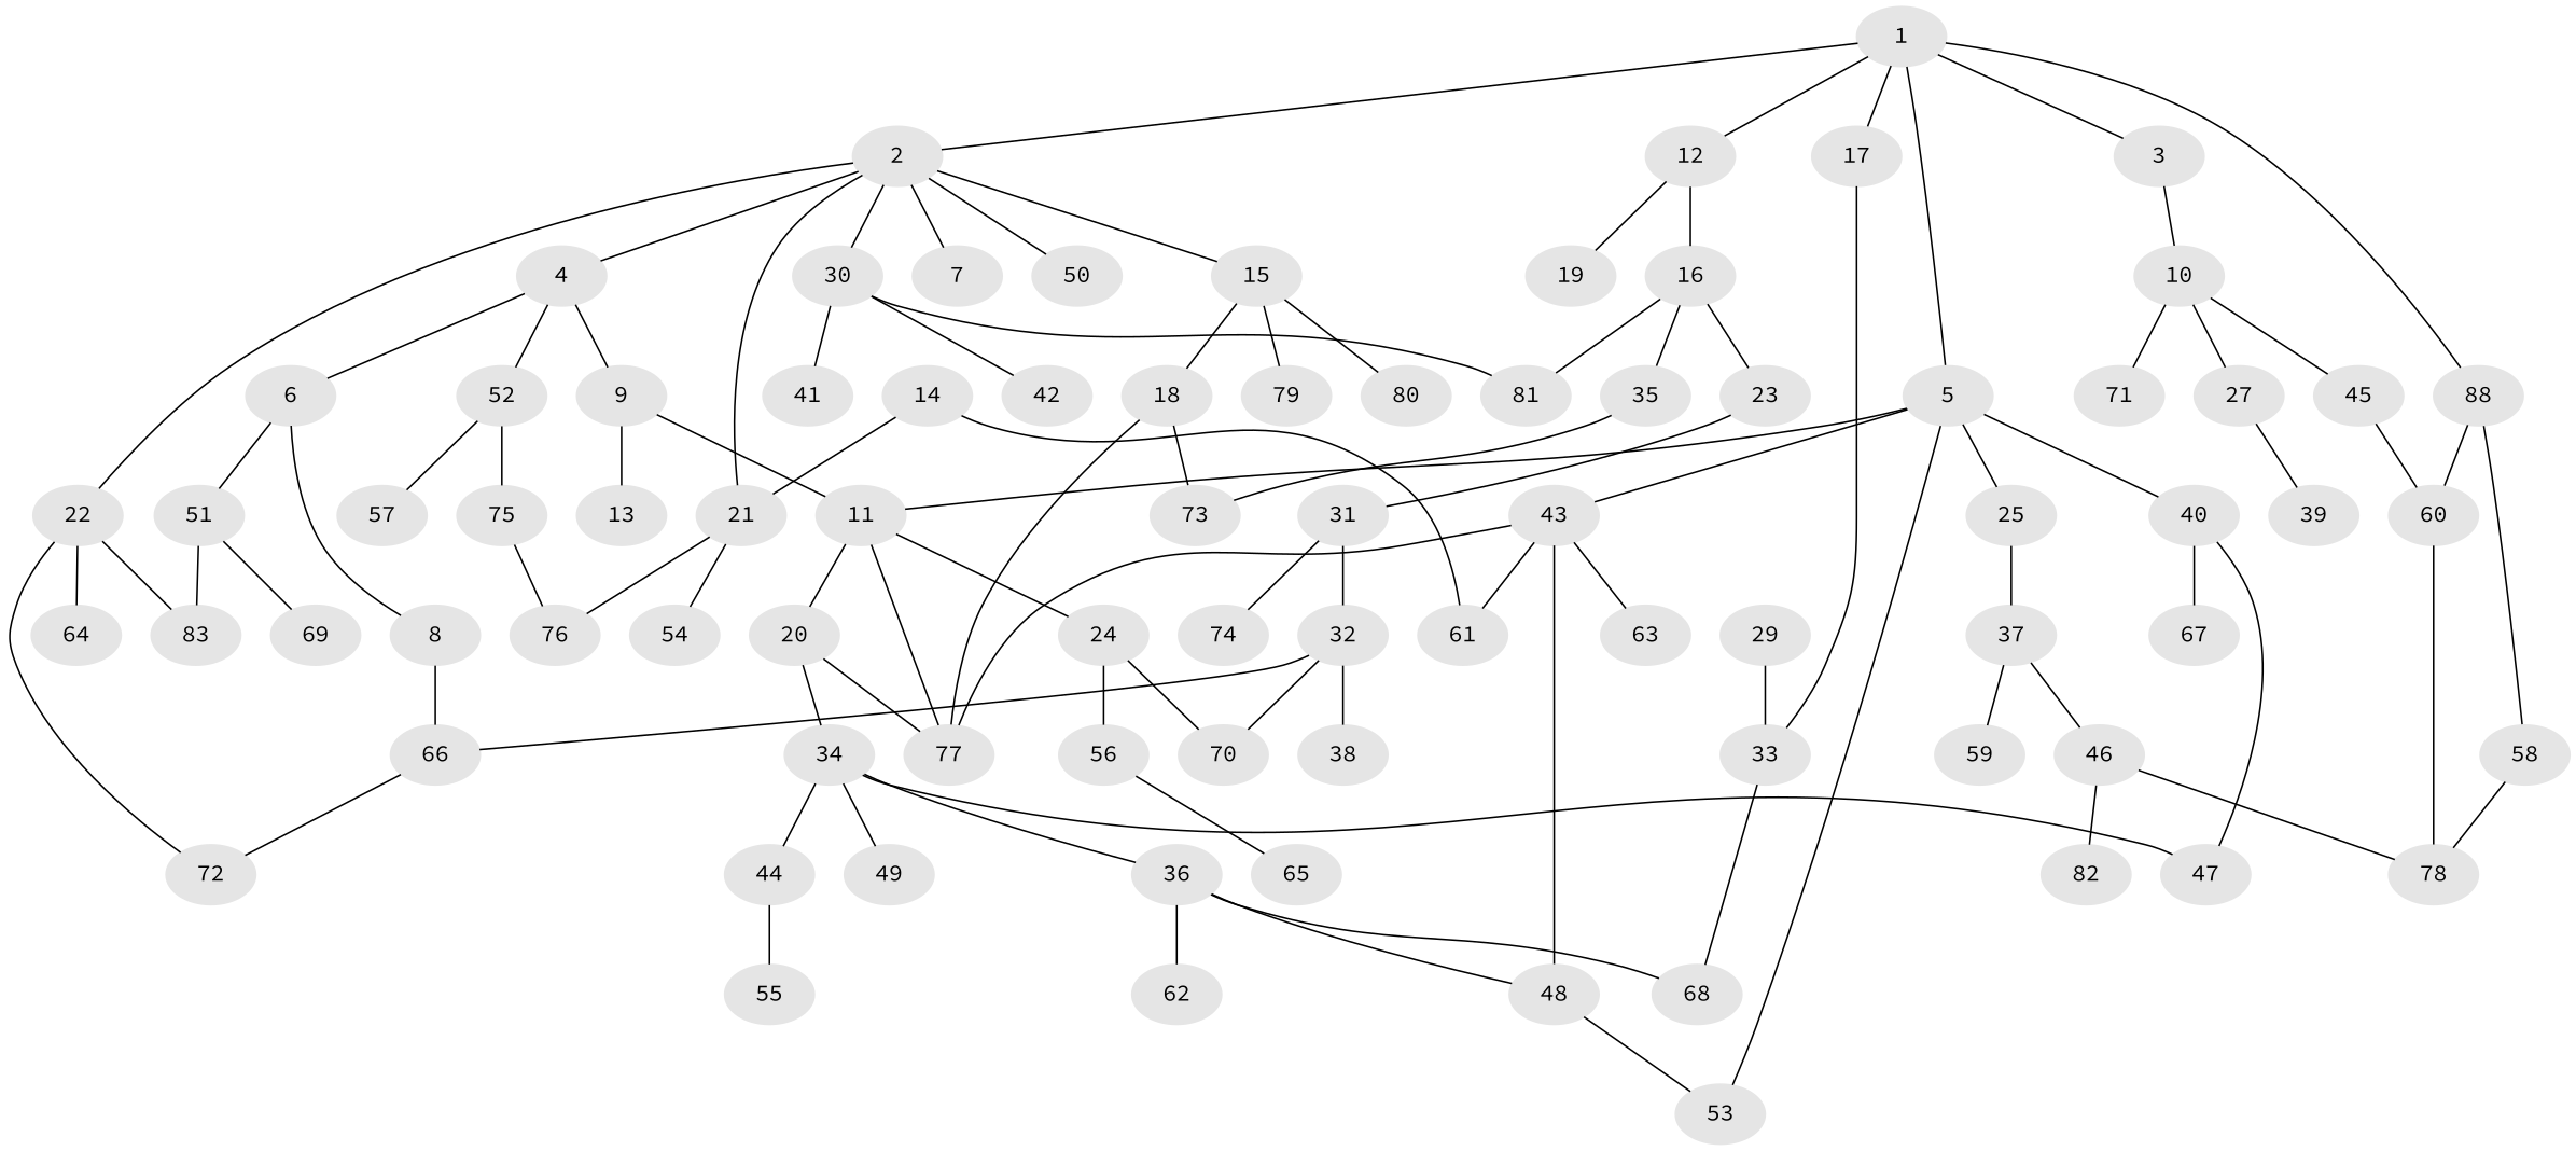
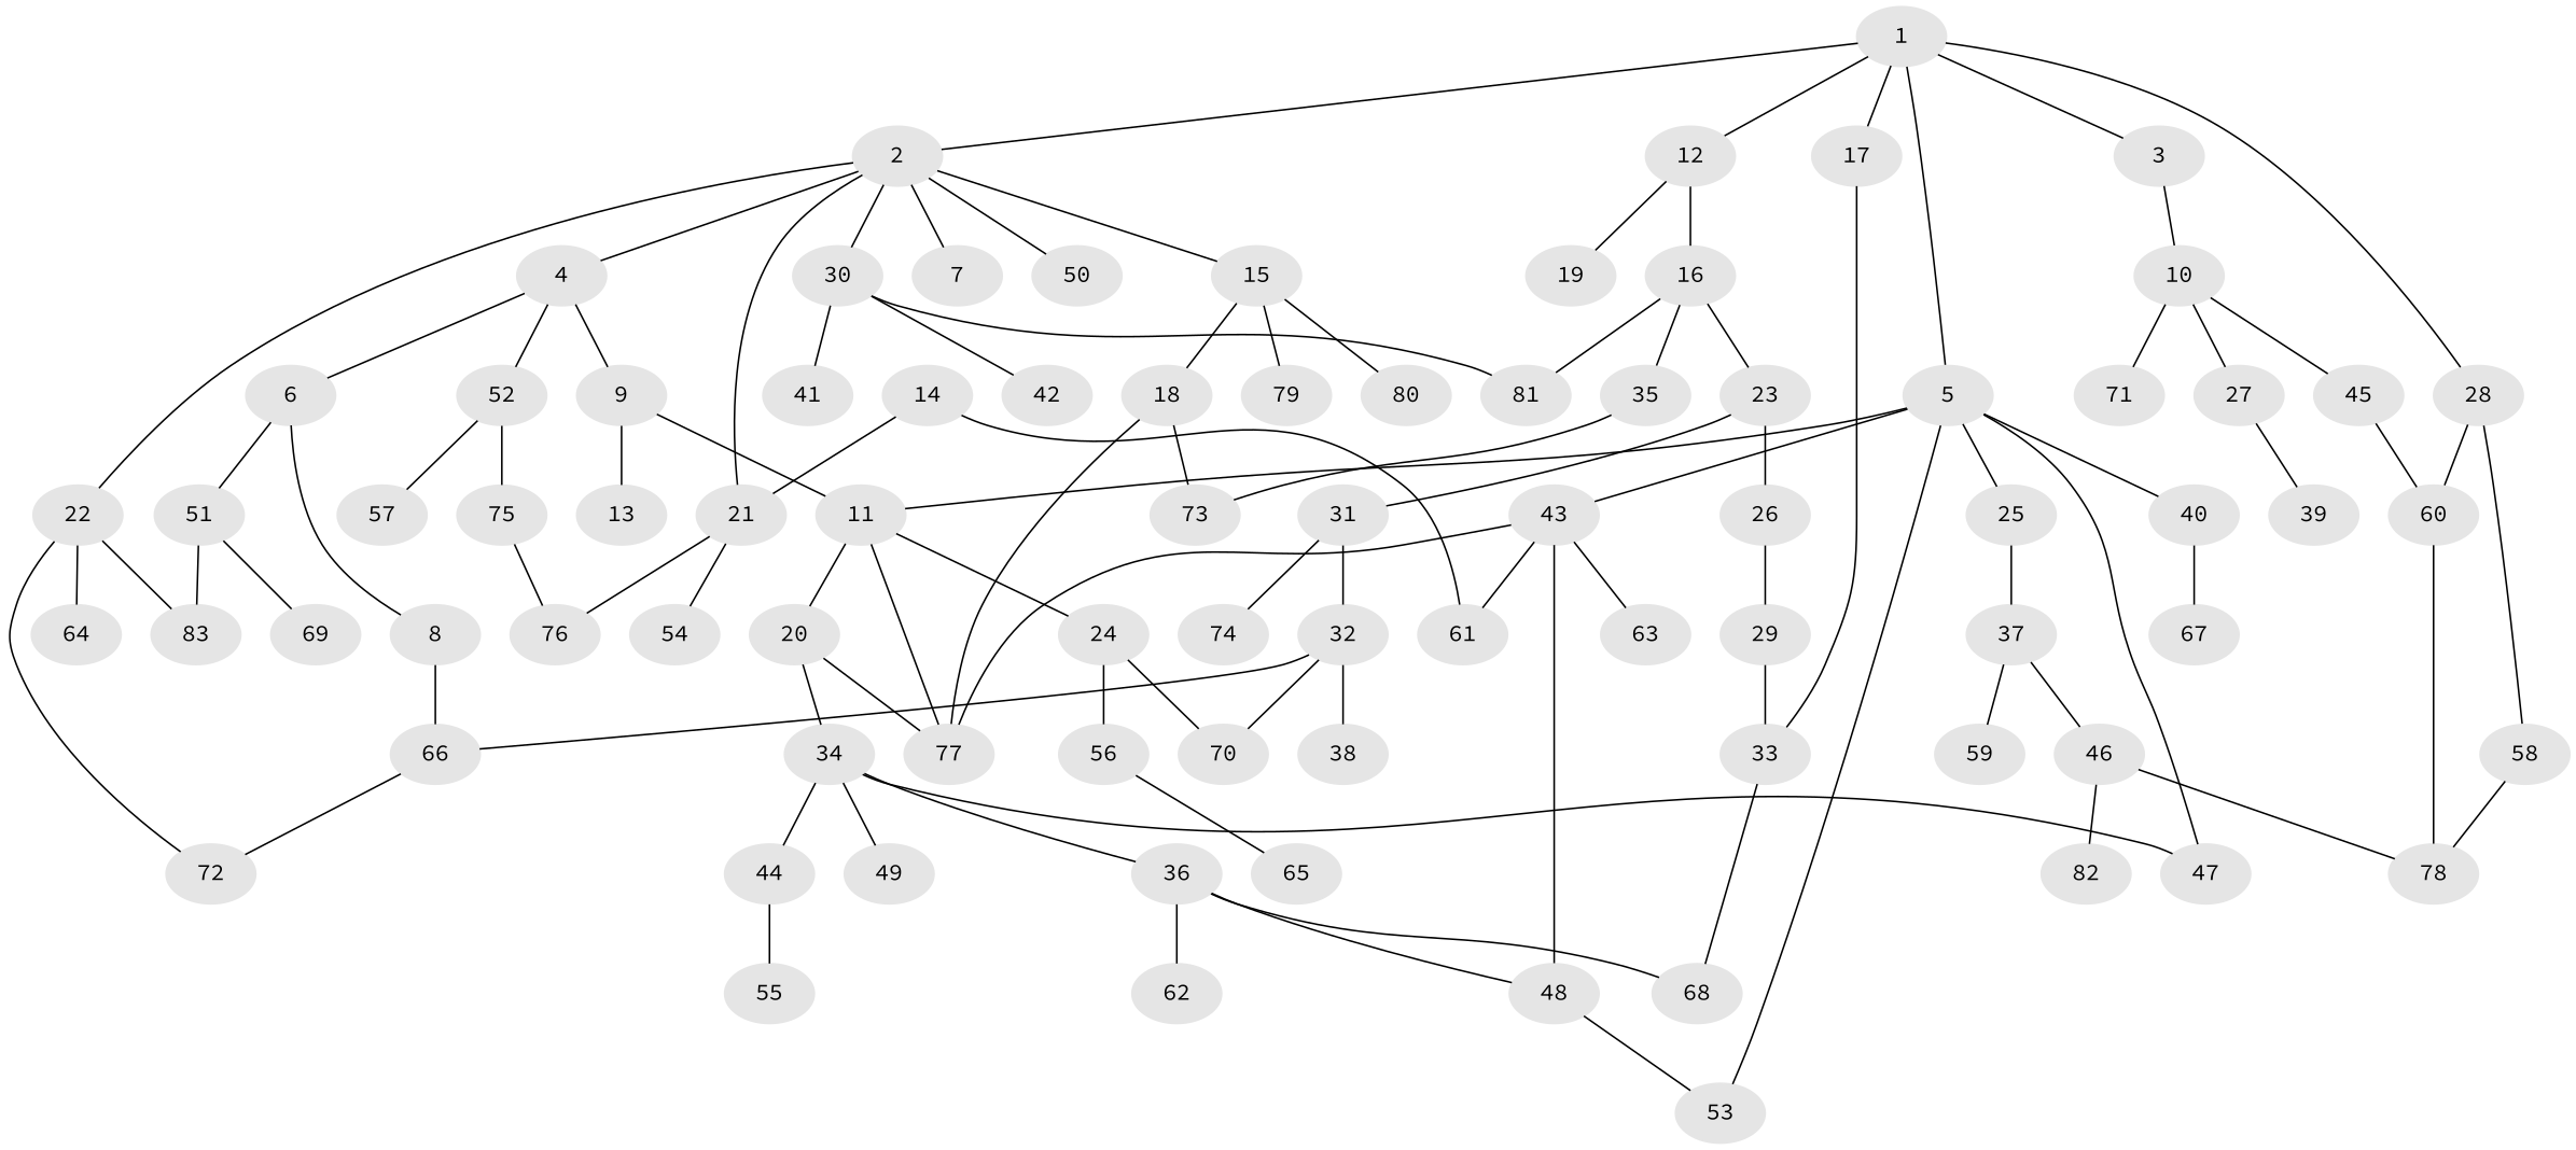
  graph {
    fontname="Source Code Pro"
    node [color=gray90 fontname="Source Code Pro" style=filled]
    edge [fontname="Source Code Pro"]
    1
    2
    3
    5
    12
    17
-   28 [label=88]
+   28
    4
    7
    15
    22
    30
    50
    21
    10
    11
    25
    40
    43
    47
    53
    16
    19
    33
    58
    60
    6
    9
    52
    14
    61
    18
    79
    80
    64
    72
    83
    81
    41
    42
    27
    45
    71
    8
    51
    13
    57
    75
    20
    24
    77
    37
    67
    48
    63
    66
    69
    39
    34
    56
    70
    23
    35
    54
    76
    73
+   26
    31
    68
    36
    44
    49
    29
    32
    74
    65
    46
    59
    78
    38
    62
    55
    82
    1 -- 2
    1 -- 3
    1 -- 5
    1 -- 12
    1 -- 17
    1 -- 28
    2 -- 4
    2 -- 7
    2 -- 15
    2 -- 22
    2 -- 30
    2 -- 50
    2 -- 21
    3 -- 10
    5 -- 11
    5 -- 25
    5 -- 40
    5 -- 43
-   40 -- 47
+   5 -- 47
    5 -- 53
    12 -- 16
    12 -- 19
    17 -- 33
    28 -- 58
    28 -- 60
    4 -- 6
    4 -- 9
    4 -- 52
    15 -- 18
    15 -- 79
    15 -- 80
    22 -- 64
    22 -- 72
    22 -- 83
    30 -- 81
    30 -- 41
    30 -- 42
    21 -- 54
    21 -- 76
    10 -- 27
    10 -- 45
    10 -- 71
    11 -- 20
    11 -- 24
    11 -- 77
    25 -- 37
    40 -- 67
    43 -- 61
    43 -- 77
    43 -- 48
    43 -- 63
    16 -- 81
    16 -- 23
    16 -- 35
    33 -- 68
    58 -- 78
    60 -- 78
    6 -- 8
    6 -- 51
    9 -- 11
    9 -- 13
    52 -- 57
    52 -- 75
    14 -- 21
    14 -- 61
    18 -- 77
    18 -- 73
    27 -- 39
    45 -- 60
    8 -- 66
    51 -- 83
    51 -- 69
    75 -- 76
    20 -- 77
    20 -- 34
    24 -- 56
    24 -- 70
    37 -- 46
    37 -- 59
    48 -- 53
    66 -- 72
    34 -- 47
    34 -- 36
    34 -- 44
    34 -- 49
    56 -- 65
+   23 -- 26
    23 -- 31
    35 -- 73
+   26 -- 29
    31 -- 32
    31 -- 74
    36 -- 48
    36 -- 68
    36 -- 62
    44 -- 55
    29 -- 33
    32 -- 66
    32 -- 70
    32 -- 38
    46 -- 78
    46 -- 82
  }
